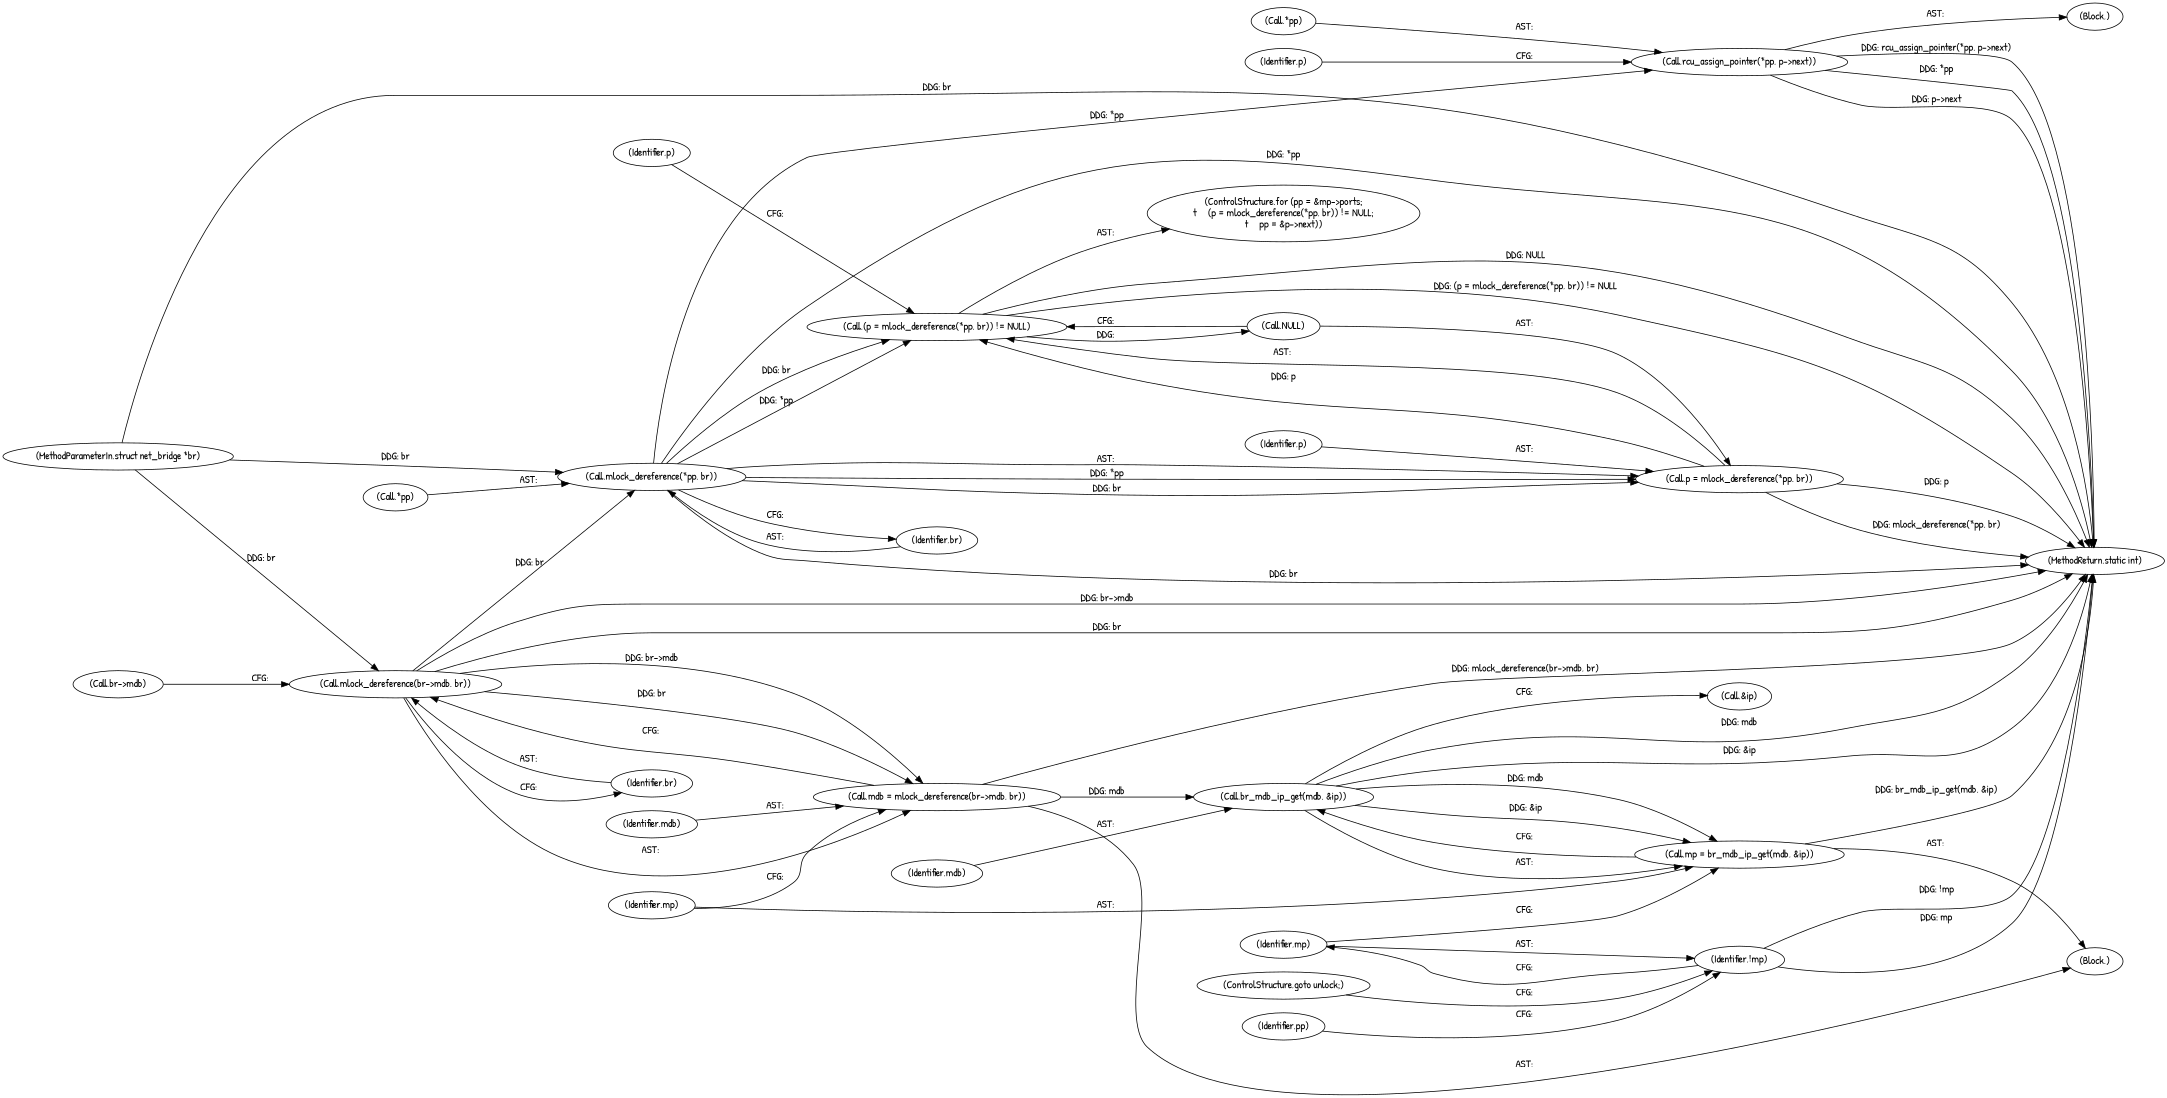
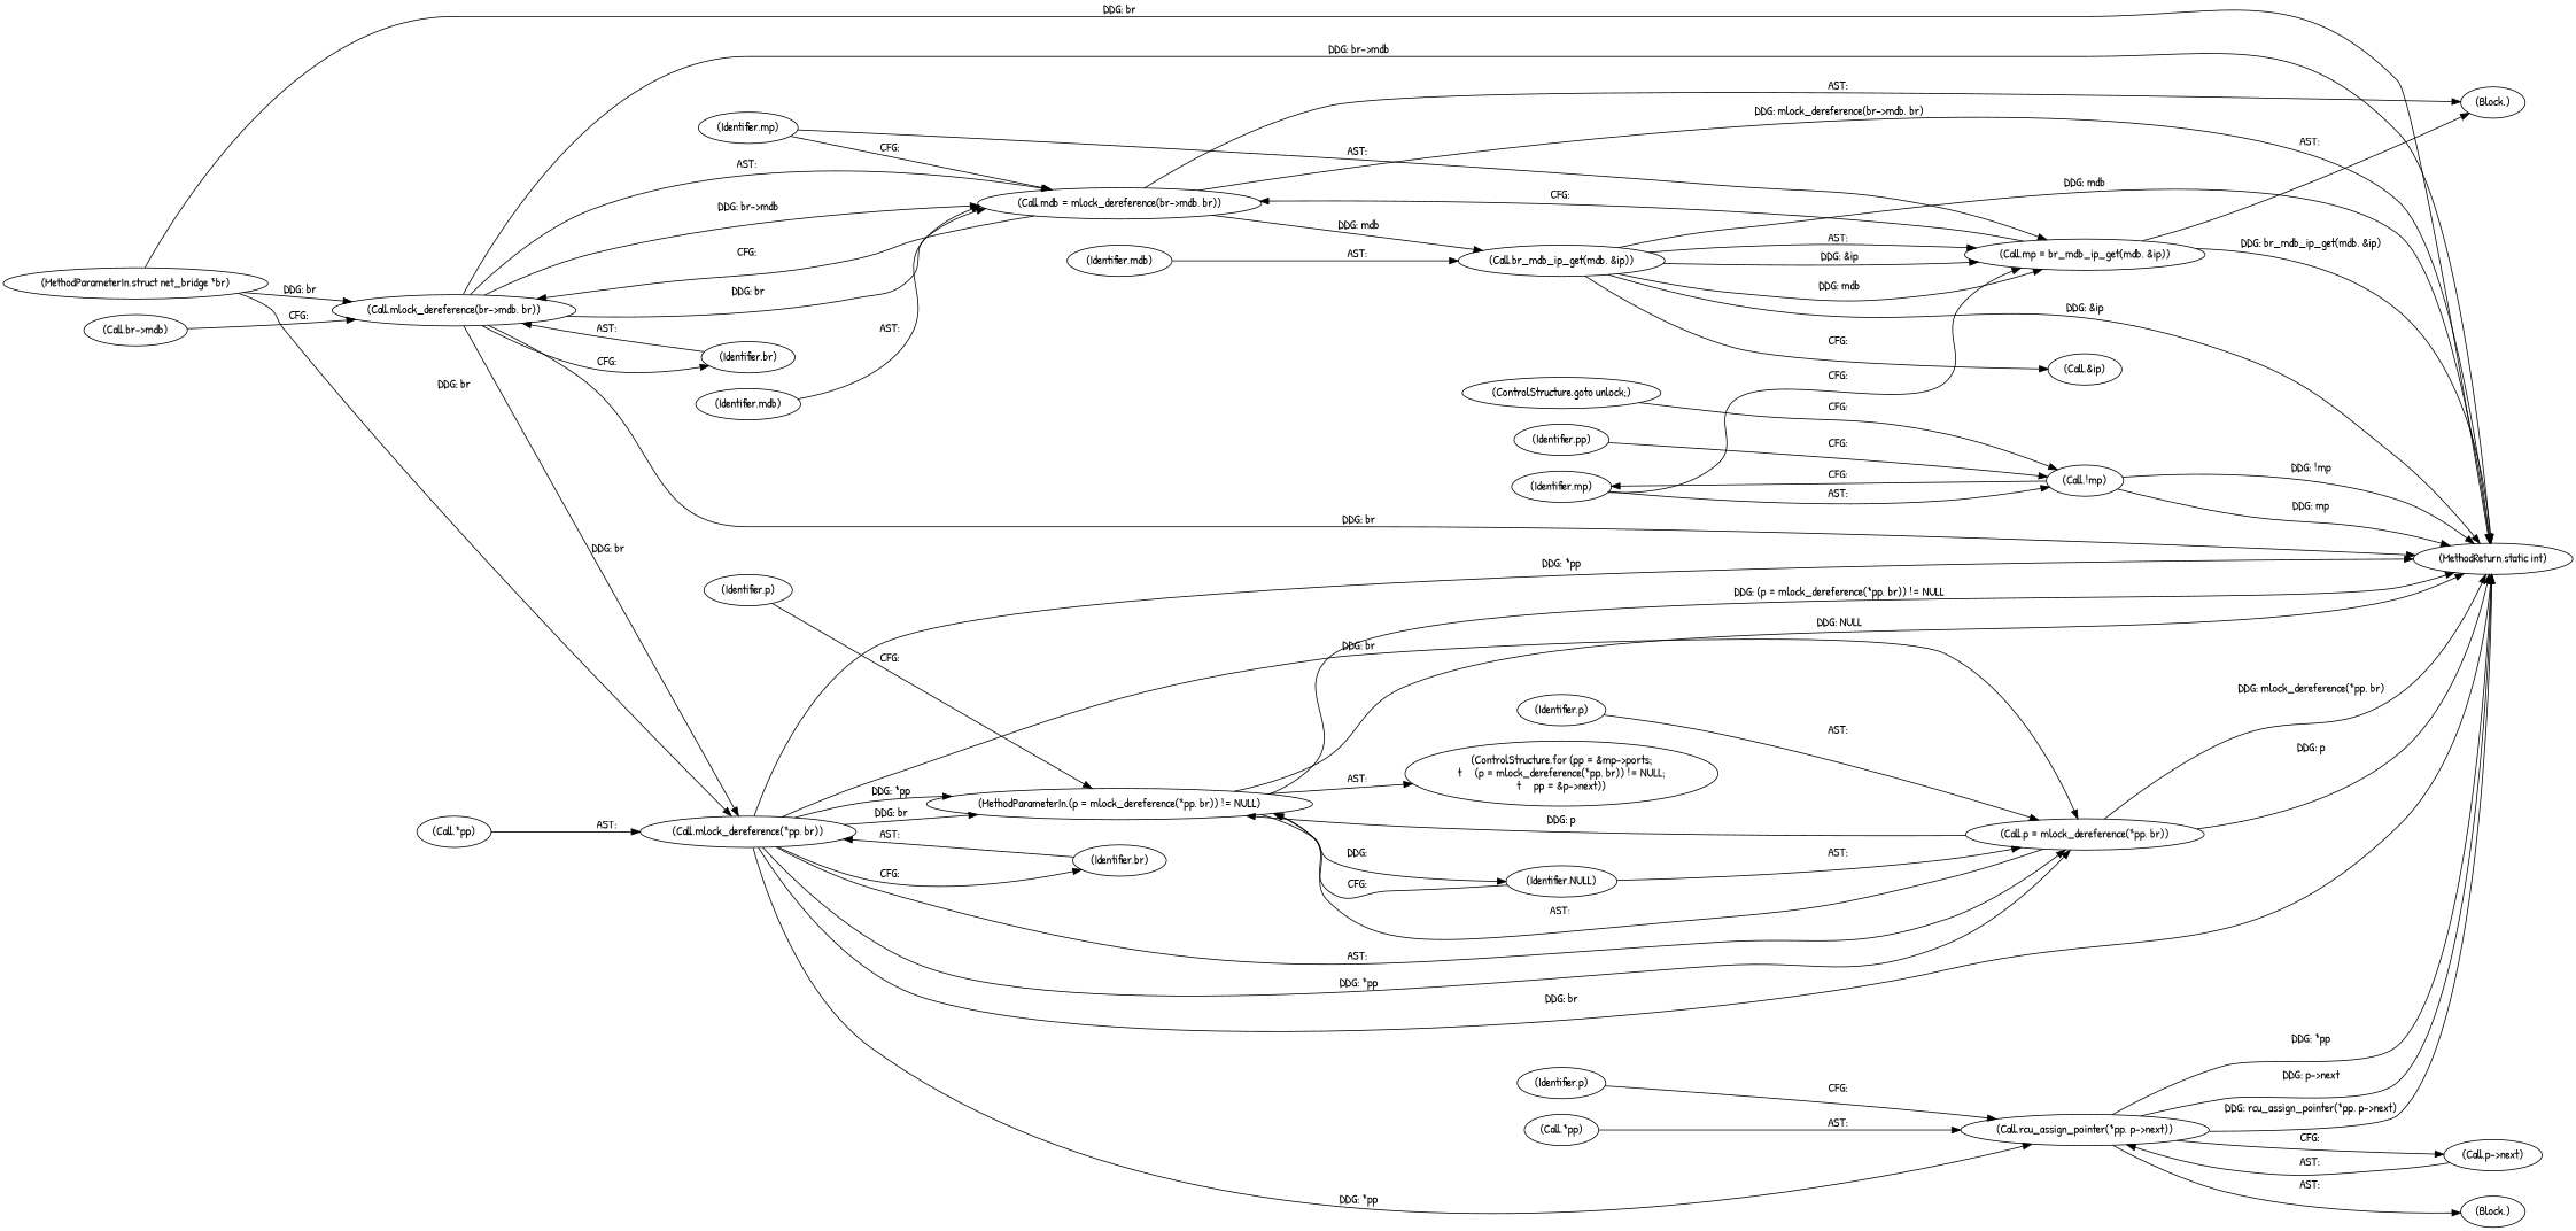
  digraph {
    fontname="Patrick Hand"
    rankdir=LR
    node [fontname="Patrick Hand"]
    edge [fontname="Patrick Hand"]
    n1 [label="(MethodParameterIn,struct net_bridge *br)"]
    n2 [label="(Call,mlock_dereference(br->mdb, br))"]
    n3 [label="(Call,mlock_dereference(*pp, br))"]
    n4 [label="(MethodReturn,static int)"]
    n5 [label="(Call,mdb = mlock_dereference(br->mdb, br))"]
    n6 [label="(Identifier,br)"]
-   n7 [label="(Call,(p = mlock_dereference(*pp, br)) != NULL)"]
+   n7 [label="(MethodParameterIn,(p = mlock_dereference(*pp, br)) != NULL)"]
    n8 [label="(Call,p = mlock_dereference(*pp, br))"]
    n9 [label="(Call,rcu_assign_pointer(*pp, p->next))"]
    n10 [label="(Identifier,br)"]
    n11 [label="(Call,br_mdb_ip_get(mdb, &ip))"]
    n12 [label="(Block,)"]
    n13 [label="(Call,mp = br_mdb_ip_get(mdb, &ip))"]
    n14 [label="(Call,&ip)"]
-   n15 [label="(Identifier,!mp)"]
+   n15 [label="(Call,!mp)"]
    n16 [label="(Identifier,mp)"]
    n17 [label="(ControlStructure,for (pp = &mp->ports;\n\t     (p = mlock_dereference(*pp, br)) != NULL;\n\t     pp = &p->next))"]
-   n18 [label="(Call,NULL)"]
+   n18 [label="(Identifier,NULL)"]
+   n19 [label="(Call,p->next)"]
    n20 [label="(Block,)"]
    n21 [label="(Identifier,mdb)"]
    n22 [label="(Call,br->mdb)"]
    n23 [label="(Call,*pp)"]
    n24 [label="(Identifier,mdb)"]
    n25 [label="(Identifier,p)"]
    n26 [label="(ControlStructure,goto unlock;)"]
    n27 [label="(Call,*pp)"]
    n28 [label="(Identifier,p)"]
    n29 [label="(Identifier,p)"]
    n30 [label="(Identifier,pp)"]
    n31 [label="(Identifier,mp)"]
    n1 -> n2 [label="DDG: br"]
    n1 -> n3 [label="DDG: br"]
    n1 -> n4 [label="DDG: br"]
    n2 -> n3 [label="DDG: br"]
    n2 -> n4 [label="DDG: br->mdb"]
    n2 -> n4 [label="DDG: br"]
    n2 -> n5 [label="AST: "]
    n2 -> n5 [label="DDG: br->mdb"]
    n2 -> n5 [label="DDG: br"]
    n2 -> n6 [label="CFG: "]
    n3 -> n4 [label="DDG: br"]
    n3 -> n4 [label="DDG: *pp"]
    n3 -> n7 [label="DDG: *pp"]
    n3 -> n7 [label="DDG: br"]
    n3 -> n8 [label="AST: "]
    n3 -> n8 [label="DDG: *pp"]
    n3 -> n8 [label="DDG: br"]
    n3 -> n9 [label="DDG: *pp"]
    n3 -> n10 [label="CFG: "]
    n5 -> n2 [label="CFG: "]
    n5 -> n4 [label="DDG: mlock_dereference(br->mdb, br)"]
    n5 -> n11 [label="DDG: mdb"]
    n5 -> n12 [label="AST: "]
    n6 -> n2 [label="AST: "]
    n7 -> n4 [label="DDG: (p = mlock_dereference(*pp, br)) != NULL"]
    n7 -> n4 [label="DDG: NULL"]
    n7 -> n17 [label="AST: "]
    n7 -> n18 [label="DDG: "]
    n8 -> n4 [label="DDG: p"]
    n8 -> n4 [label="DDG: mlock_dereference(*pp, br)"]
    n8 -> n7 [label="AST: "]
    n8 -> n7 [label="DDG: p"]
    n9 -> n4 [label="DDG: *pp"]
    n9 -> n4 [label="DDG: p->next"]
    n9 -> n4 [label="DDG: rcu_assign_pointer(*pp, p->next)"]
+   n9 -> n19 [label="CFG: "]
    n9 -> n20 [label="AST: "]
    n10 -> n3 [label="AST: "]
    n11 -> n4 [label="DDG: mdb"]
    n11 -> n4 [label="DDG: &ip"]
    n11 -> n13 [label="AST: "]
    n11 -> n13 [label="DDG: mdb"]
    n11 -> n13 [label="DDG: &ip"]
    n11 -> n14 [label="CFG: "]
    n13 -> n4 [label="DDG: br_mdb_ip_get(mdb, &ip)"]
-   n13 -> n11 [label="CFG: "]
+   n13 -> n5 [label="CFG: "]
    n13 -> n12 [label="AST: "]
    n15 -> n4 [label="DDG: mp"]
    n15 -> n4 [label="DDG: !mp"]
    n15 -> n16 [label="CFG: "]
    n16 -> n13 [label="CFG: "]
    n16 -> n15 [label="AST: "]
    n18 -> n7 [label="CFG: "]
    n18 -> n8 [label="AST: "]
+   n19 -> n9 [label="AST: "]
    n21 -> n5 [label="AST: "]
    n22 -> n2 [label="CFG: "]
    n23 -> n9 [label="AST: "]
    n24 -> n11 [label="AST: "]
    n25 -> n9 [label="CFG: "]
    n26 -> n15 [label="CFG: "]
    n27 -> n3 [label="AST: "]
    n28 -> n7 [label="CFG: "]
    n29 -> n8 [label="AST: "]
    n30 -> n15 [label="CFG: "]
    n31 -> n5 [label="CFG: "]
    n31 -> n13 [label="AST: "]
  }
